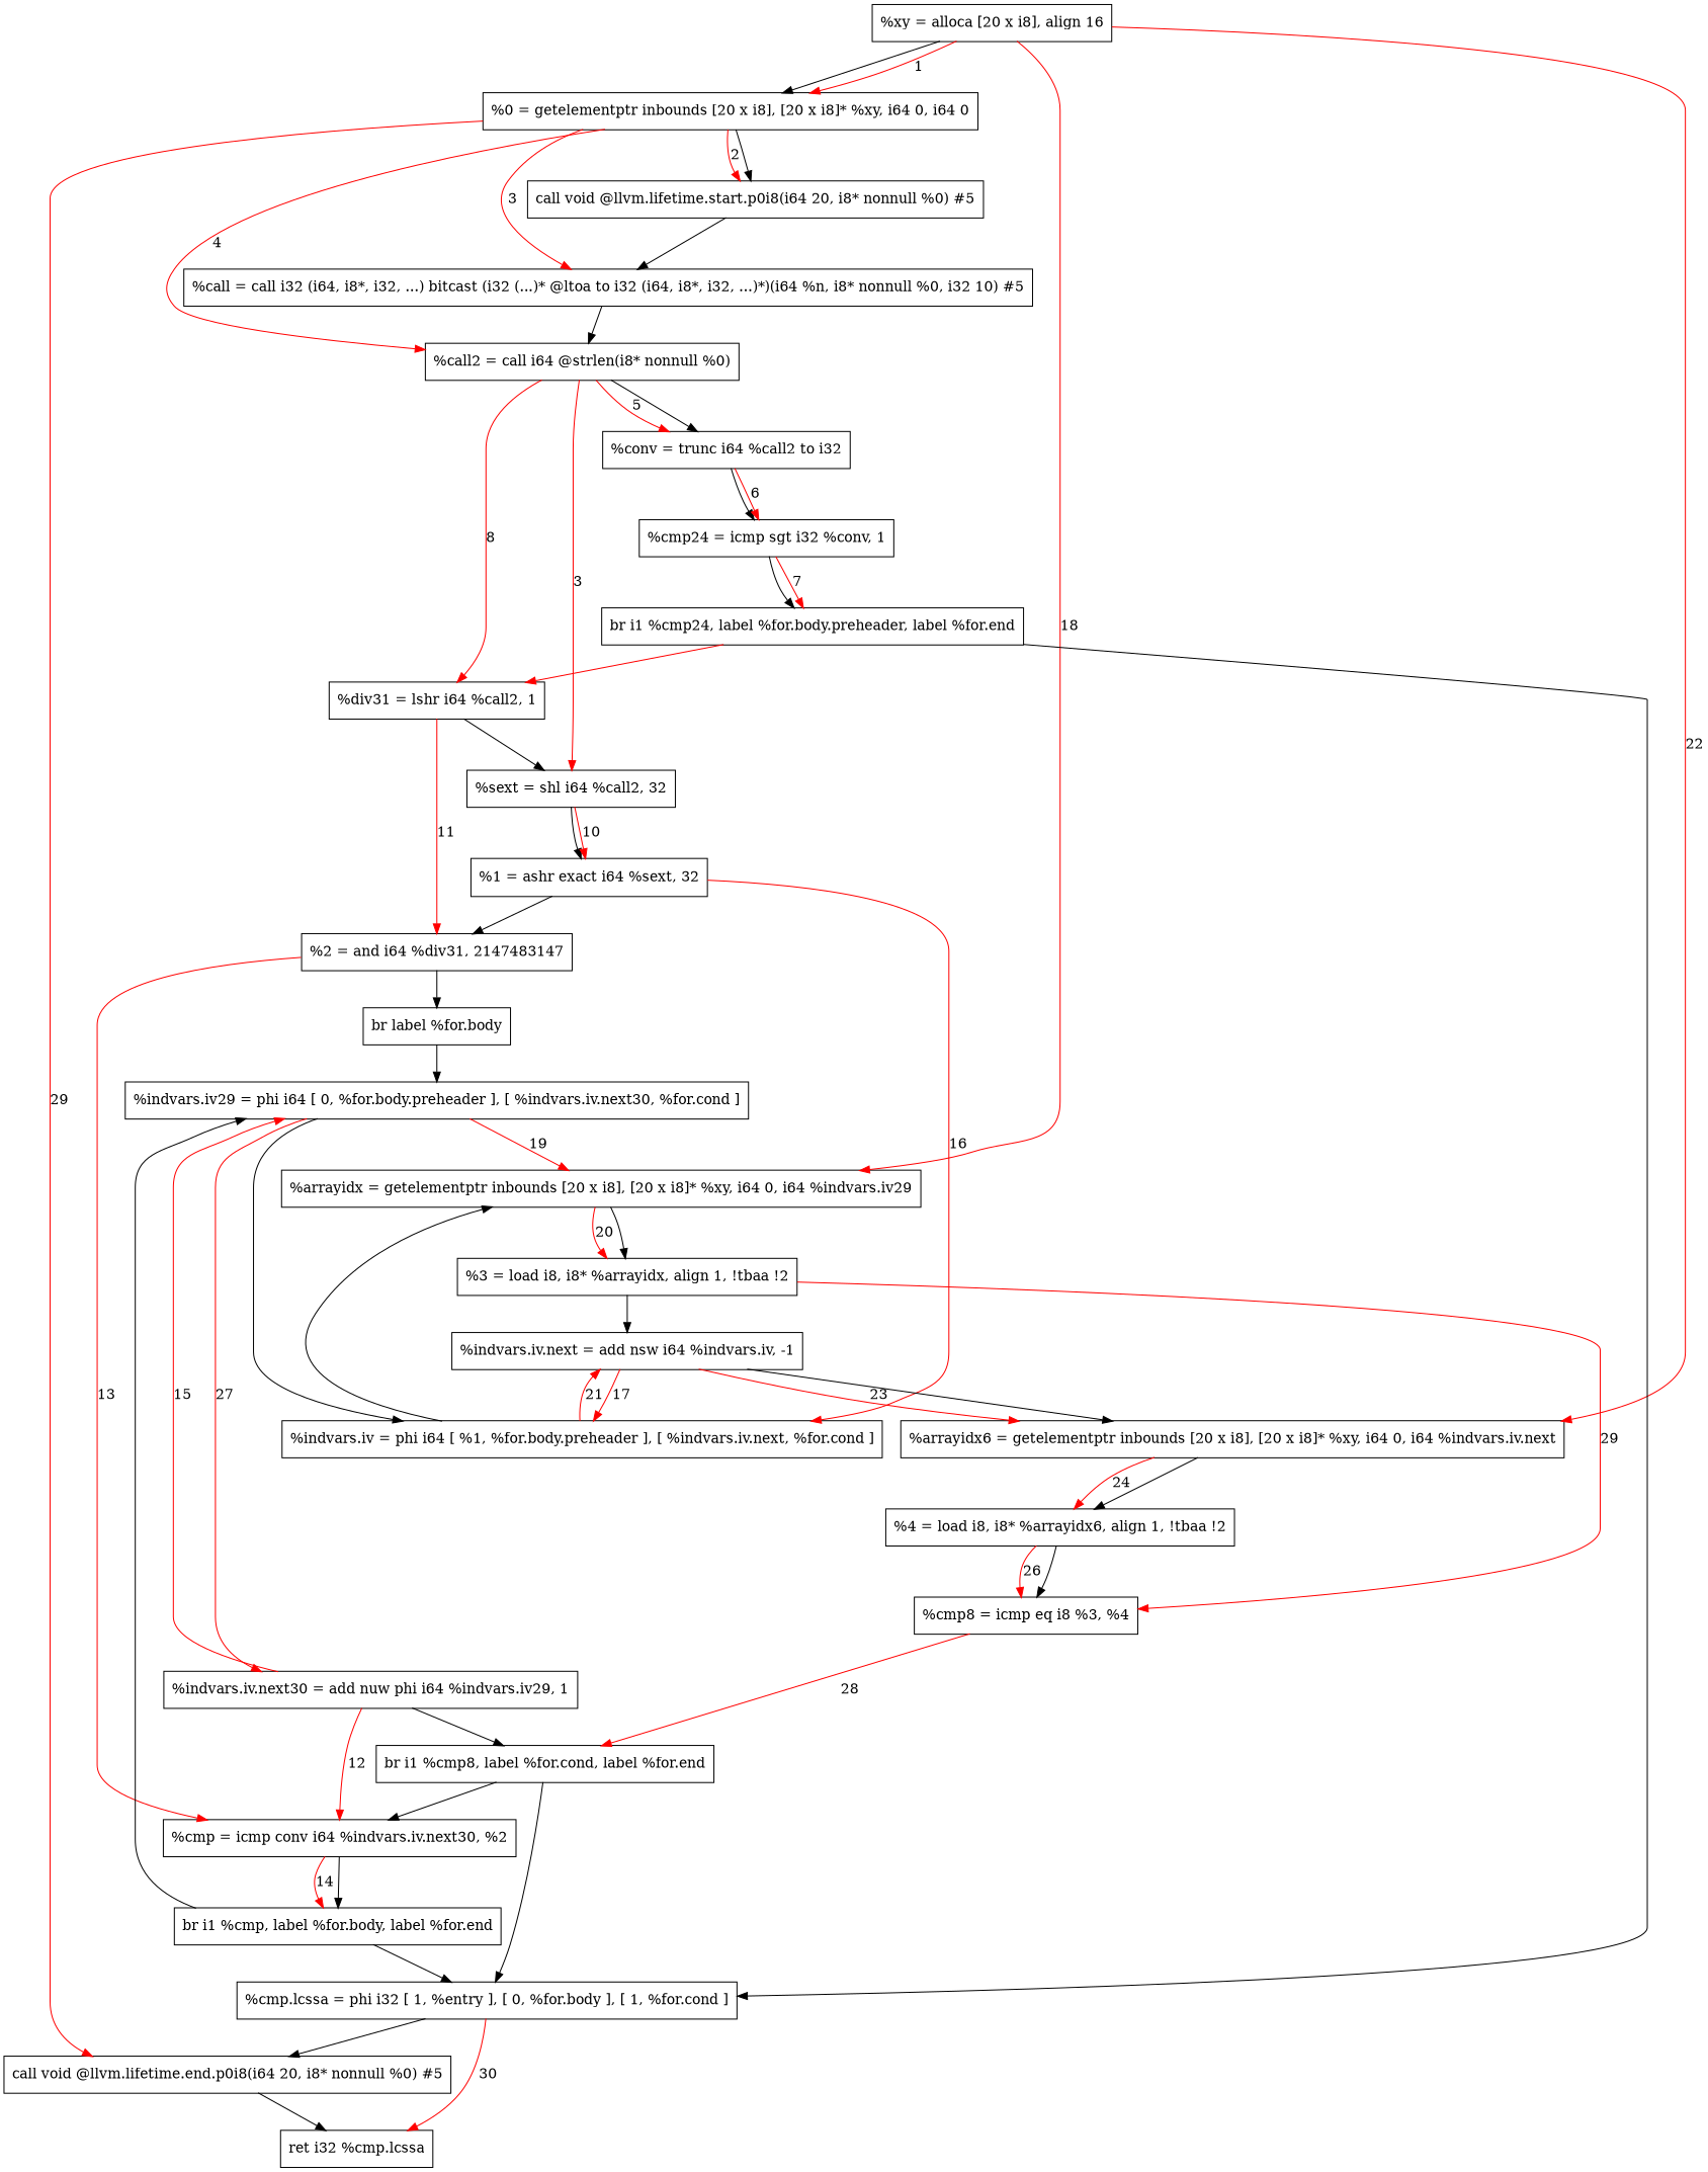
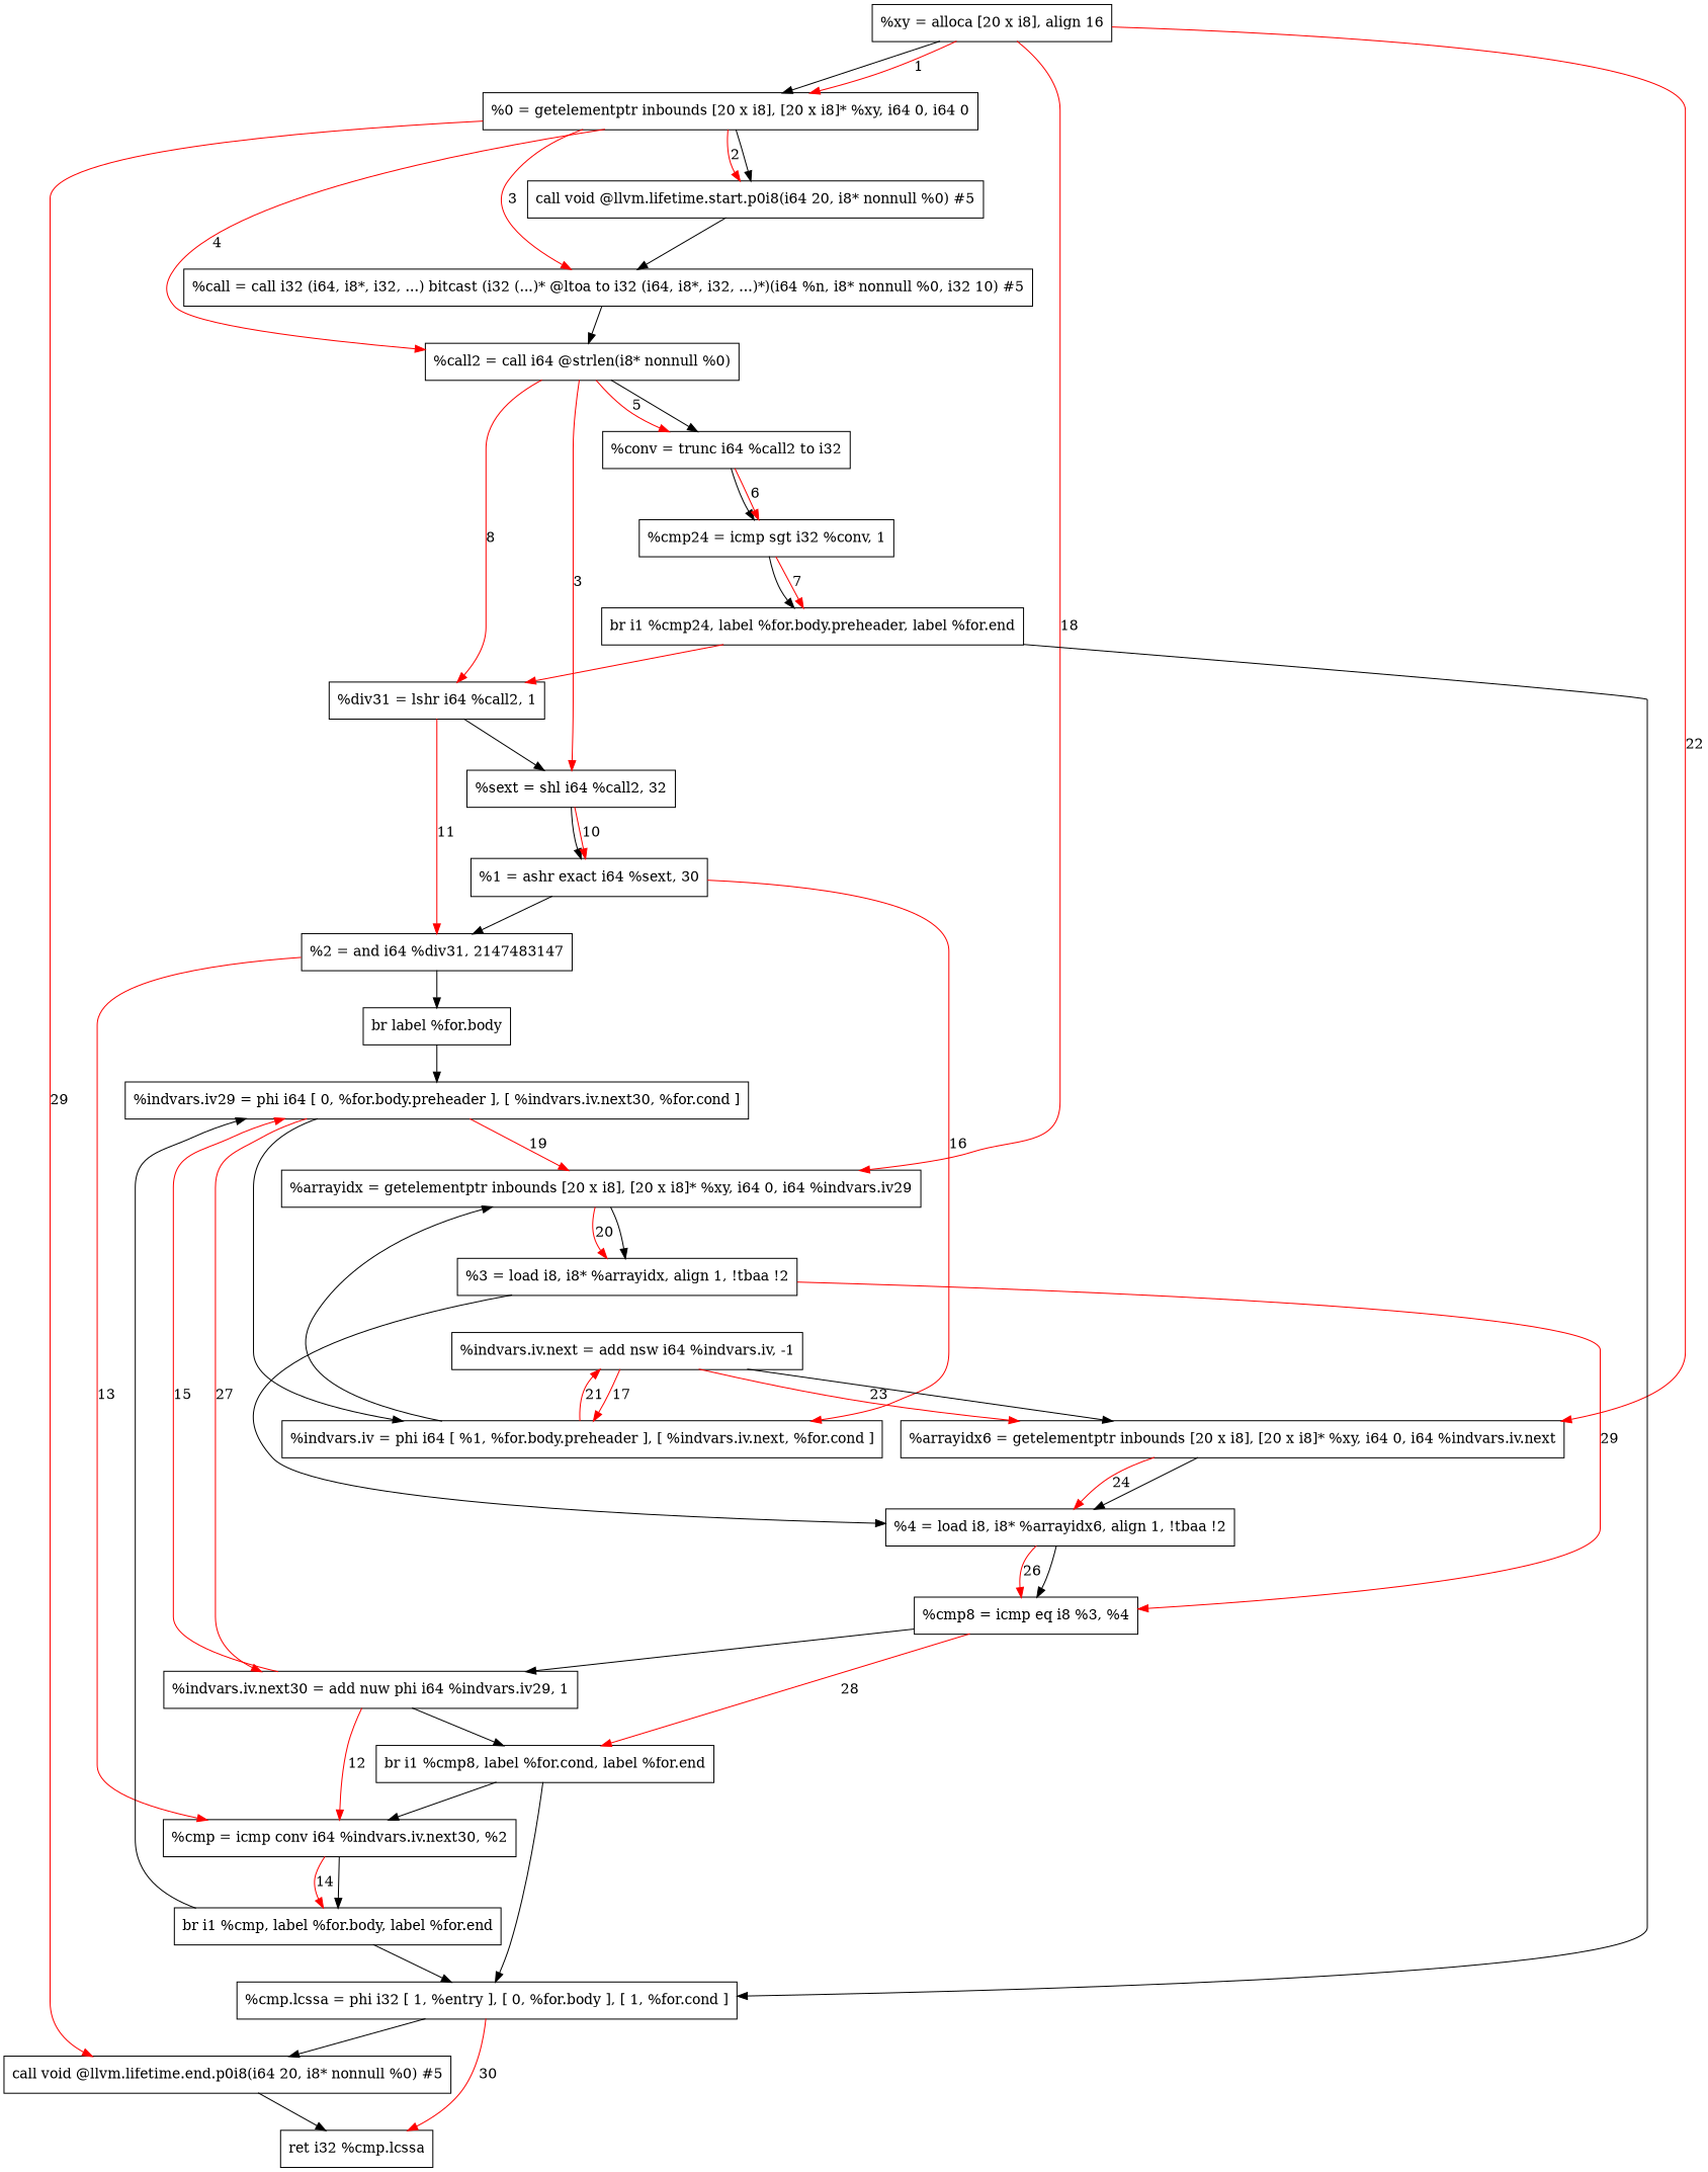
  digraph {
    node [shape=record]
    edge [color=red]
    n1 [label="  %xy = alloca [20 x i8], align 16"]
    n2 [label="  %0 = getelementptr inbounds [20 x i8], [20 x i8]* %xy, i64 0, i64 0"]
    n3 [label="  %arrayidx = getelementptr inbounds [20 x i8], [20 x i8]* %xy, i64 0, i64 %indvars.iv29"]
    n4 [label="  %arrayidx6 = getelementptr inbounds [20 x i8], [20 x i8]* %xy, i64 0, i64 %indvars.iv.next"]
    n5 [label="  call void @llvm.lifetime.start.p0i8(i64 20, i8* nonnull %0) #5"]
    n6 [label="  %call = call i32 (i64, i8*, i32, ...) bitcast (i32 (...)* @ltoa to i32 (i64, i8*, i32, ...)*)(i64 %n, i8* nonnull %0, i32 10) #5"]
    n7 [label="  %call2 = call i64 @strlen(i8* nonnull %0)"]
    n8 [label="  call void @llvm.lifetime.end.p0i8(i64 20, i8* nonnull %0) #5"]
    n9 [label="  %3 = load i8, i8* %arrayidx, align 1, !tbaa !2"]
    n10 [label="  %4 = load i8, i8* %arrayidx6, align 1, !tbaa !2"]
    n11 [label="  %conv = trunc i64 %call2 to i32"]
    n12 [label="  %div31 = lshr i64 %call2, 1"]
    n13 [label="  %sext = shl i64 %call2, 32"]
    n14 [label="  ret i32 %cmp.lcssa"]
    n15 [label="  %cmp24 = icmp sgt i32 %conv, 1"]
    n16 [label="%2 = and i64 %div31, 2147483147"]
-   n17 [label="  %1 = ashr exact i64 %sext, 32"]
+   n17 [label="%1 = ashr exact i64 %sext, 30"]
    n18 [label="  br i1 %cmp24, label %for.body.preheader, label %for.end"]
    n19 [label="  %cmp.lcssa = phi i32 [ 1, %entry ], [ 0, %for.body ], [ 1, %for.cond ]"]
    n20 [label="  br label %for.body"]
    n21 [label="%cmp = icmp conv i64 %indvars.iv.next30, %2"]
    n22 [label="  %indvars.iv = phi i64 [ %1, %for.body.preheader ], [ %indvars.iv.next, %for.cond ]"]
    n23 [label="  %indvars.iv.next = add nsw i64 %indvars.iv, -1"]
    n24 [label="  %indvars.iv29 = phi i64 [ 0, %for.body.preheader ], [ %indvars.iv.next30, %for.cond ]"]
    n25 [label="  br i1 %cmp, label %for.body, label %for.end"]
    n26 [label="%indvars.iv.next30 = add nuw phi i64 %indvars.iv29, 1"]
    n27 [label="  br i1 %cmp8, label %for.cond, label %for.end"]
    n28 [label="  %cmp8 = icmp eq i8 %3, %4"]
    n1 -> n2 [color=""]
    n1 -> n2 [label=1]
    n1 -> n3 [label=18]
    n1 -> n4 [label=22]
    n2 -> n5 [color=""]
    n2 -> n5 [label=2]
    n2 -> n6 [label=3]
    n2 -> n7 [label=4]
    n2 -> n8 [label=29]
    n3 -> n9 [color=""]
    n3 -> n9 [label=20]
    n4 -> n10 [color=""]
    n4 -> n10 [label=24]
    n5 -> n6 [color=""]
    n6 -> n7 [color=""]
    n7 -> n11 [color=""]
    n7 -> n11 [label=5]
    n7 -> n12 [label=8]
    n7 -> n13 [label=3]
    n8 -> n14 [color=""]
-   n9 -> n23 [color=""]
+   n9 -> n10 [color=""]
    n9 -> n28 [label=29]
    n10 -> n28 [color=""]
    n10 -> n28 [label=26]
    n11 -> n15 [color=""]
    n11 -> n15 [label=6]
    n12 -> n13 [color=""]
    n12 -> n16 [label=11]
    n13 -> n17 [color=""]
    n13 -> n17 [label=10]
    n15 -> n18 [color=""]
    n15 -> n18 [label=7]
    n16 -> n20 [color=""]
    n16 -> n21 [label=13]
    n17 -> n16 [color=""]
    n17 -> n22 [label=16]
    n18 -> n12
    n18 -> n19 [color=""]
    n19 -> n8 [color=""]
    n19 -> n14 [label=30]
    n20 -> n24 [color=""]
    n21 -> n25 [color=""]
    n21 -> n25 [label=14]
    n22 -> n3 [color=""]
    n22 -> n23 [label=21]
    n23 -> n4 [color=""]
    n23 -> n4 [label=23]
    n23 -> n22 [label=17]
    n24 -> n3 [label=19]
    n24 -> n22 [color=""]
    n24 -> n26 [label=27]
    n25 -> n19 [color=""]
    n25 -> n24 [color=""]
    n26 -> n21 [label=12]
    n26 -> n24 [label=15]
    n26 -> n27 [color=""]
    n27 -> n19 [color=""]
    n27 -> n21 [color=""]
+   n28 -> n26 [color=""]
    n28 -> n27 [label=28]
  }
